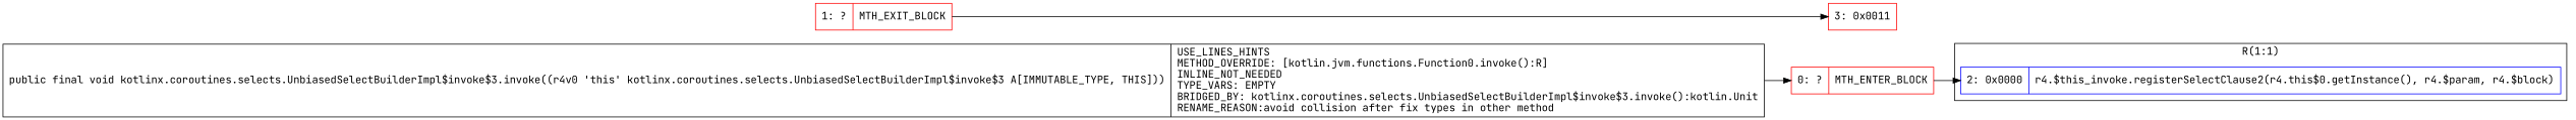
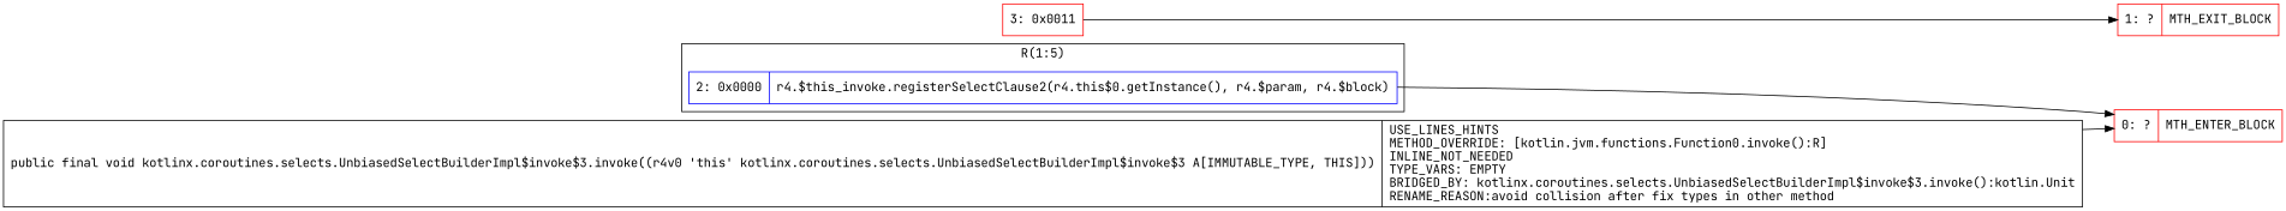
  digraph {
    fontname="JetBrains Mono"
    rankdir=LR
    node [color=red fontname="JetBrains Mono" shape=record]
    edge [fontname="JetBrains Mono"]
    n1 [color=blue label="{2\:\ 0x0000|r4.$this_invoke.registerSelectClause2(r4.this$0.getInstance(), r4.$param, r4.$block)\l}"]
    n2 [label="{3\:\ 0x0011}"]
    n3 [label="{1\:\ ?|MTH_EXIT_BLOCK\l}"]
    n4 [label="{0\:\ ?|MTH_ENTER_BLOCK\l}"]
    n5 [label="{public final void kotlinx.coroutines.selects.UnbiasedSelectBuilderImpl$invoke$3.invoke((r4v0 'this' kotlinx.coroutines.selects.UnbiasedSelectBuilderImpl$invoke$3 A[IMMUTABLE_TYPE, THIS]))  | USE_LINES_HINTS\lMETHOD_OVERRIDE: [kotlin.jvm.functions.Function0.invoke():R]\lINLINE_NOT_NEEDED\lTYPE_VARS: EMPTY\lBRIDGED_BY: kotlinx.coroutines.selects.UnbiasedSelectBuilderImpl$invoke$3.invoke():kotlin.Unit\lRENAME_REASON:avoid collision after fix types in other method\l}" color=""]
    subgraph cluster_1 {
-     label="R(1:1)"
+     label="R(1:5)"
      n1
    }
-   n3 -> n2
-   n4 -> n1
+   n2 -> n3
+   n1 -> n4
    n5 -> n4
  }
